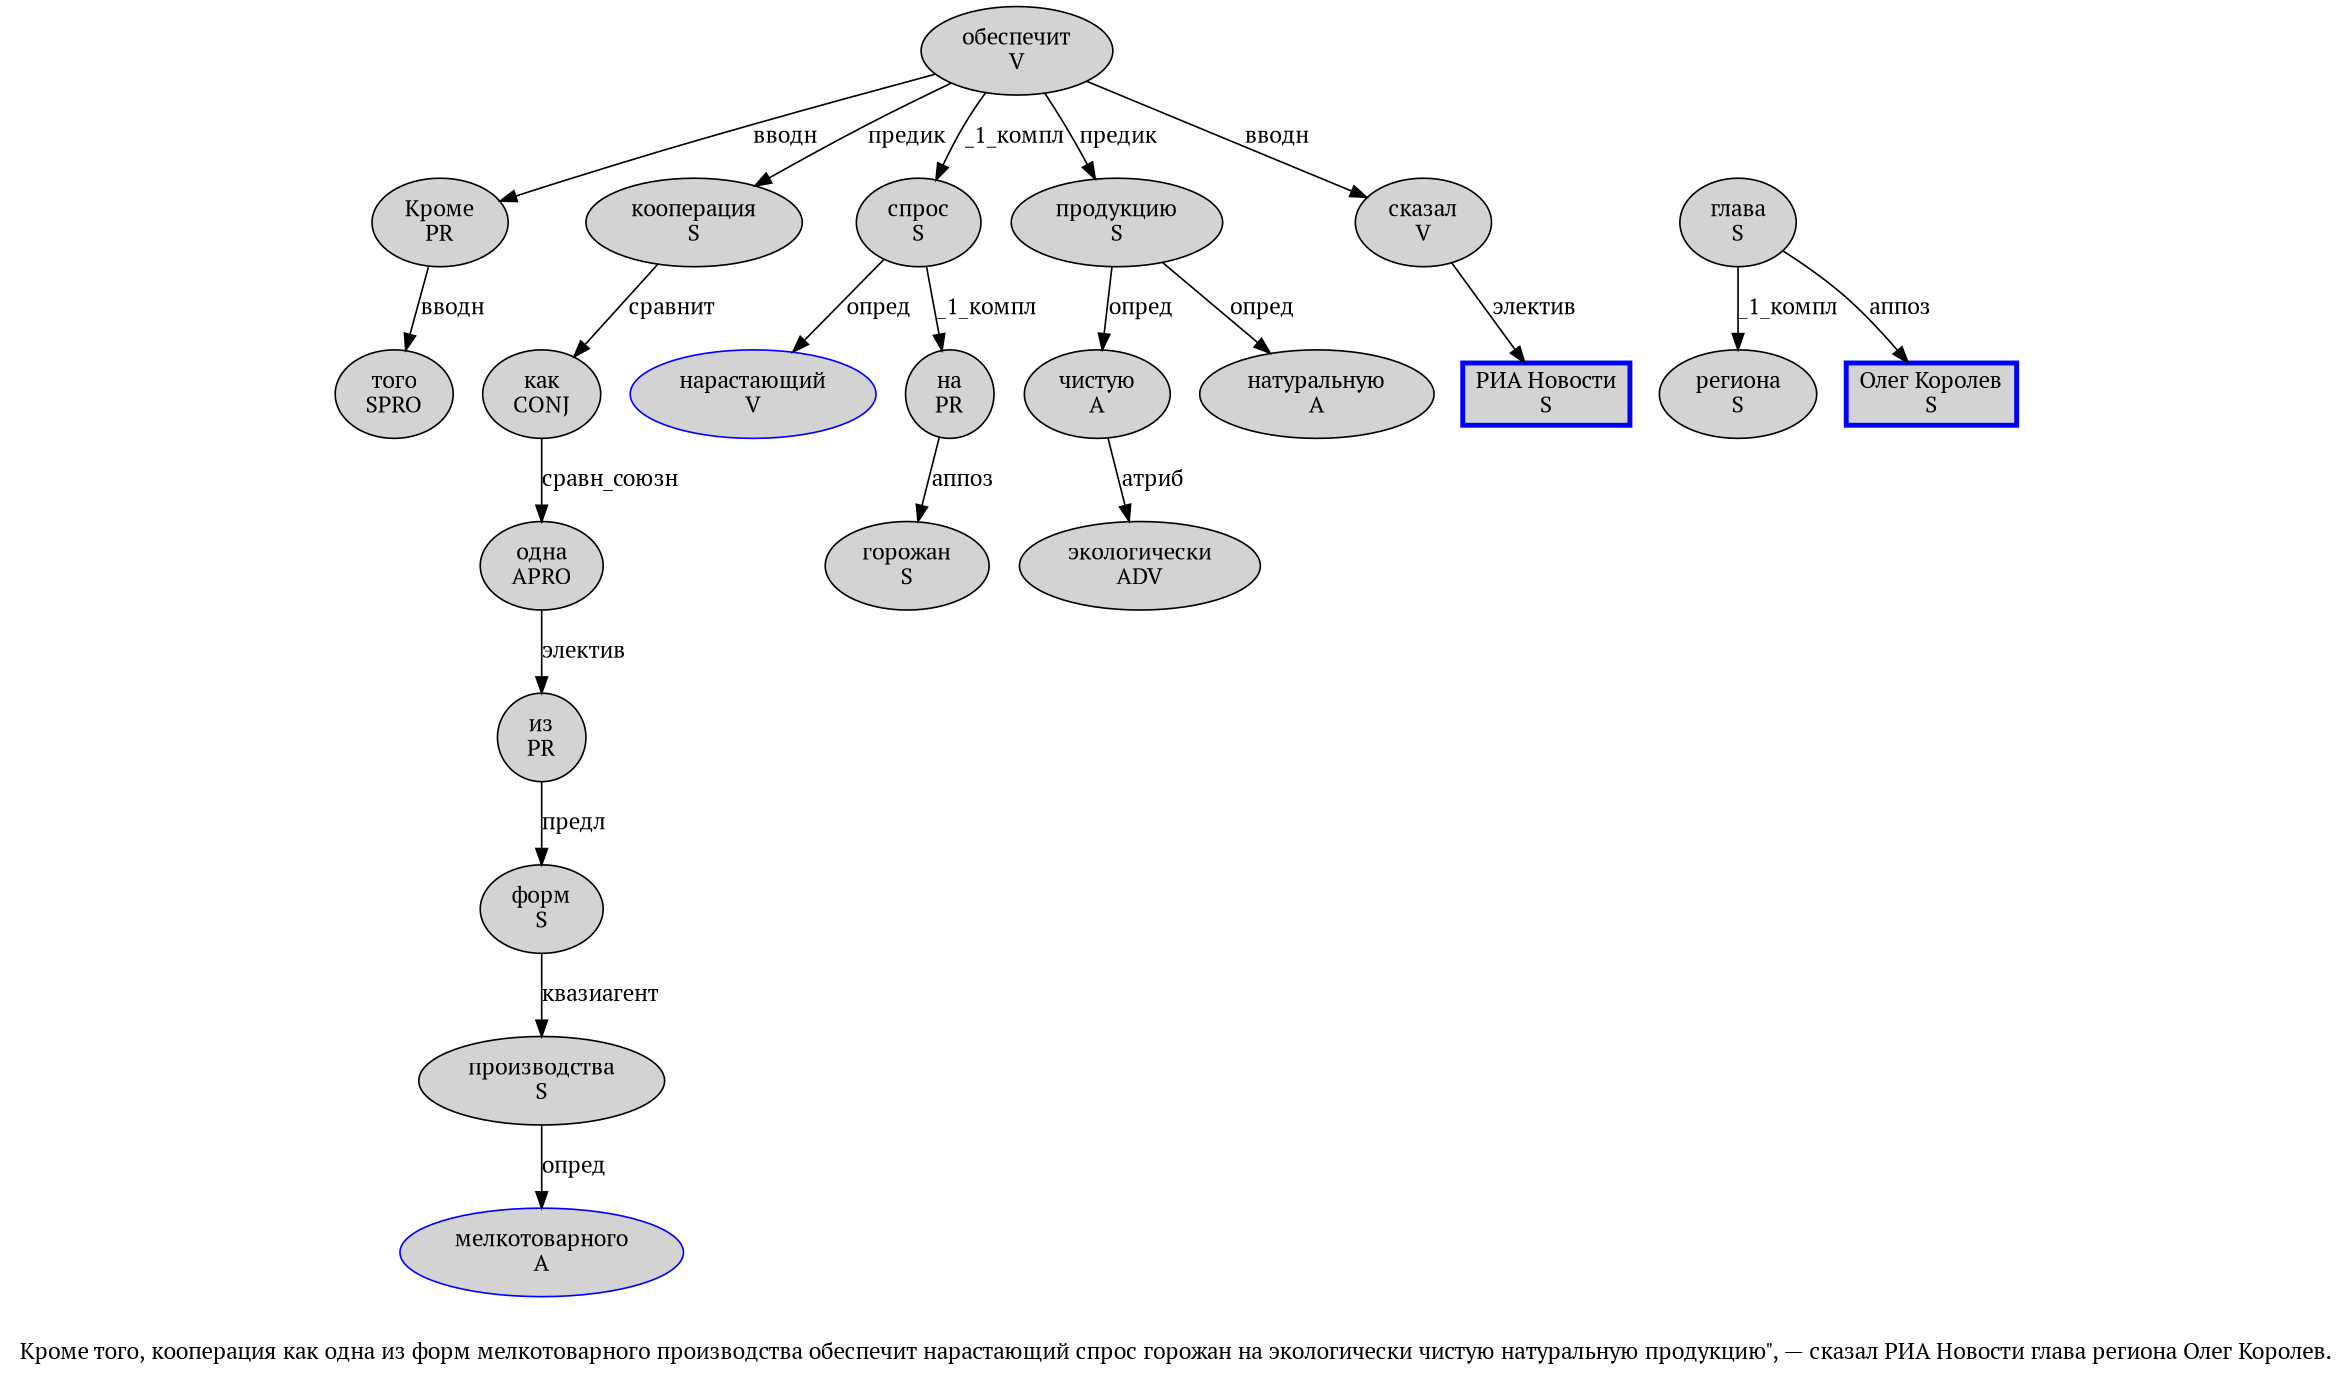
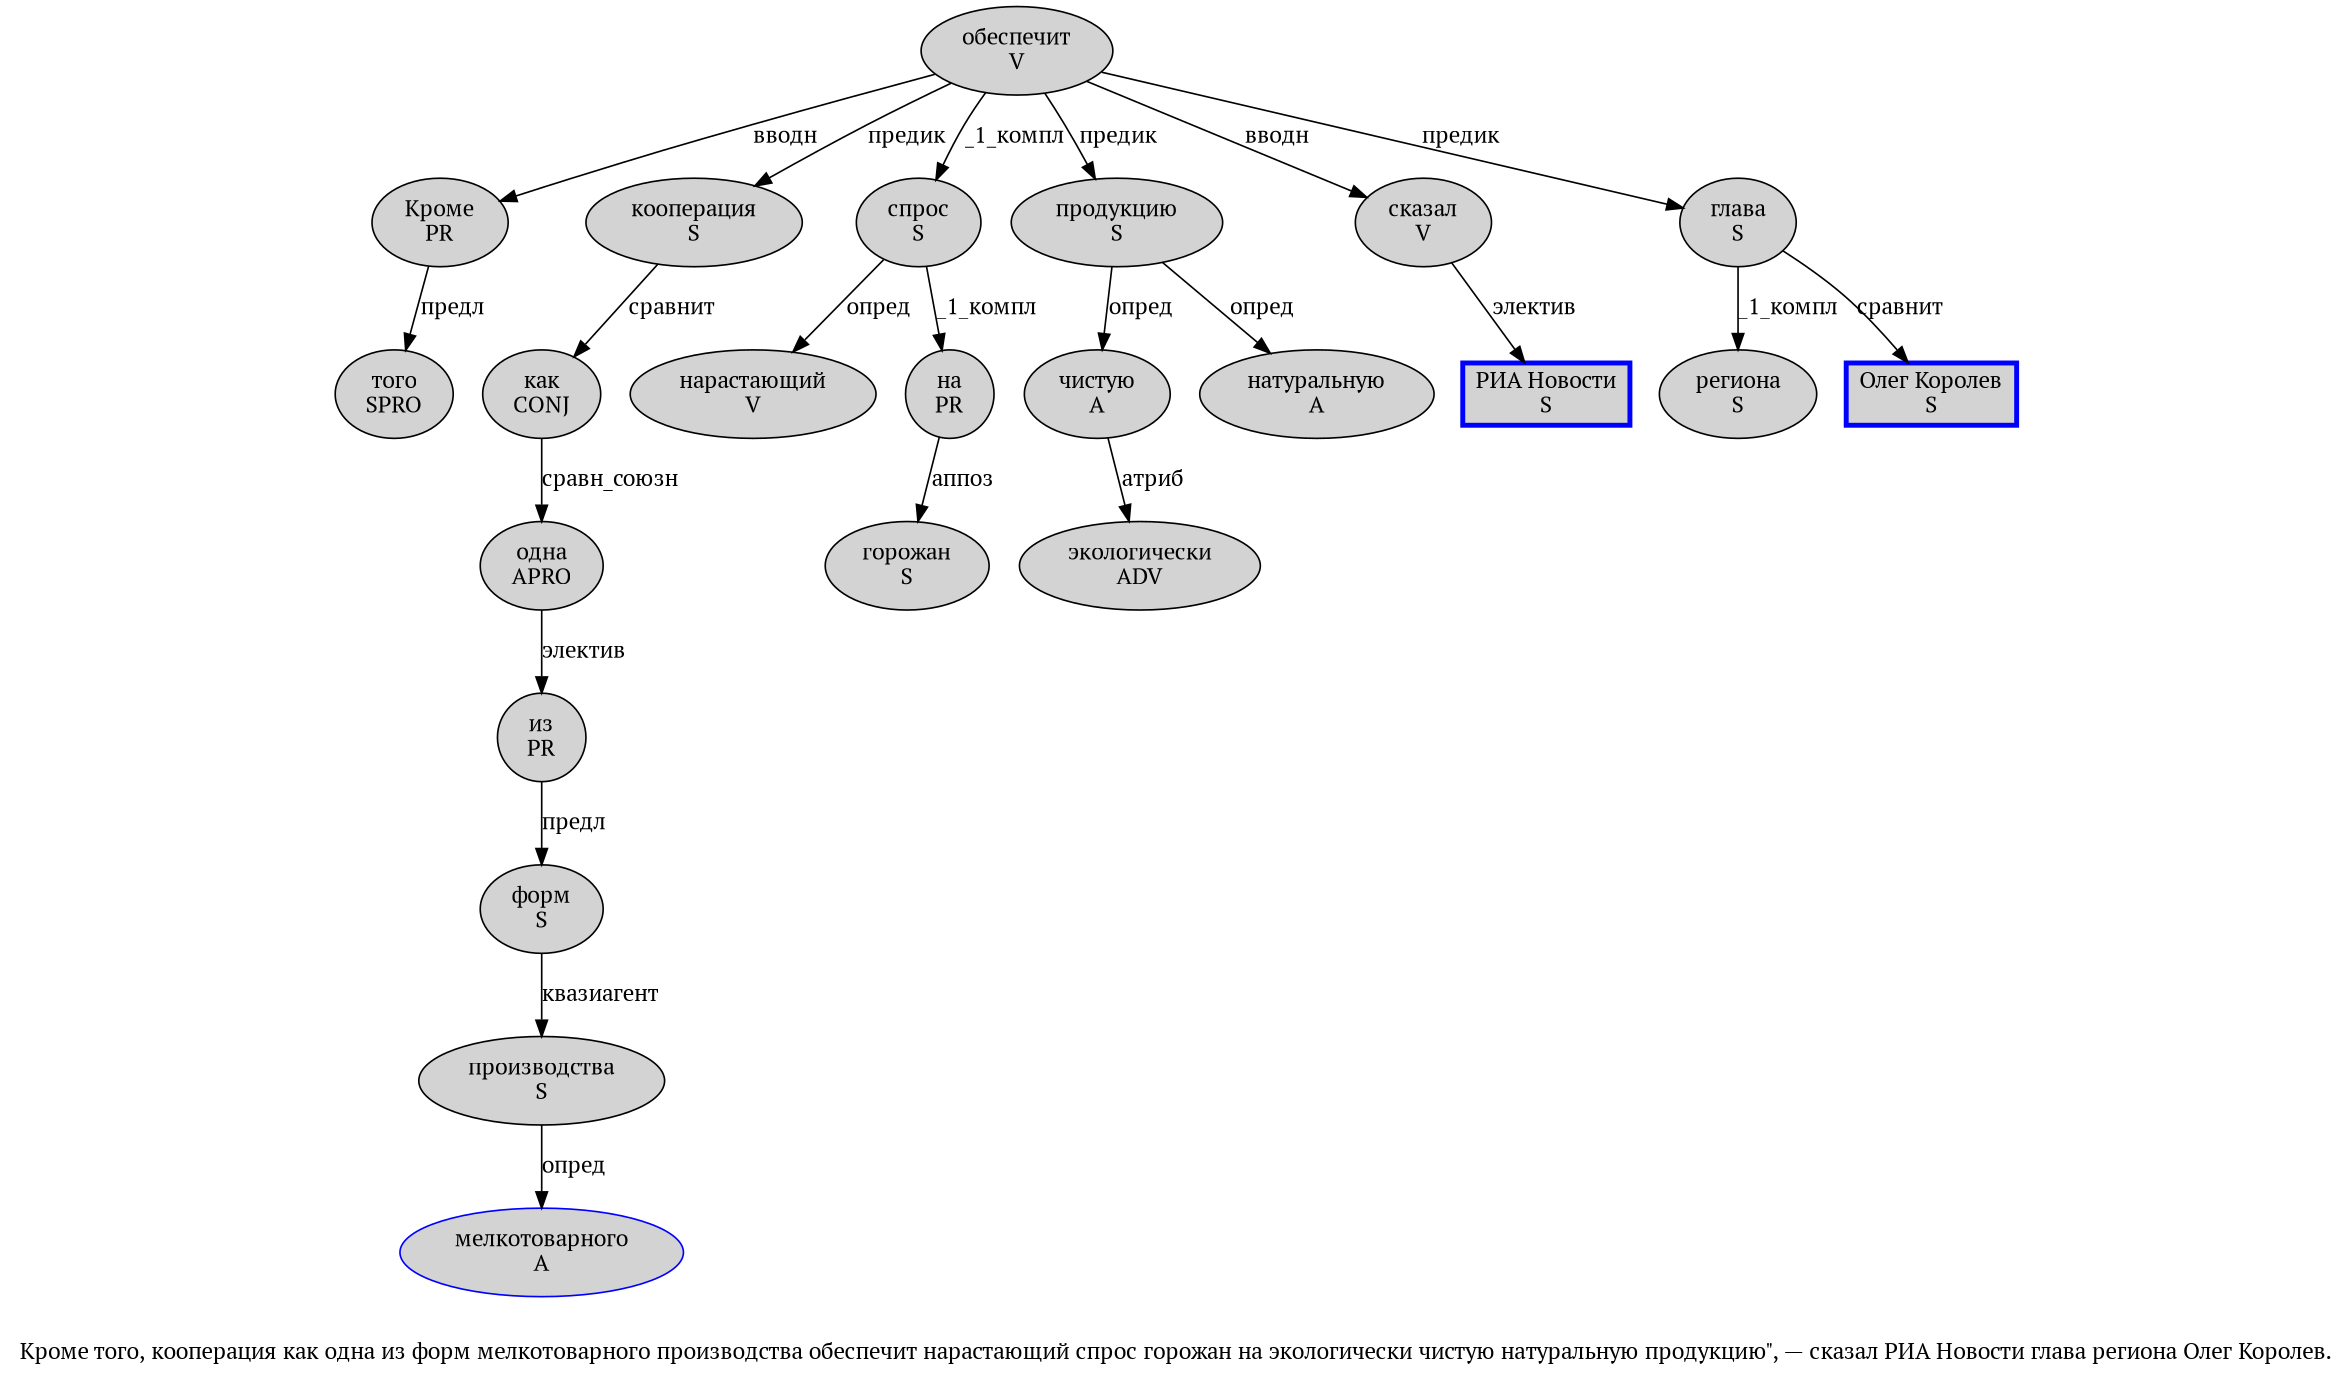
  digraph {
    fontname="PT Serif"
    label="Кроме того, кооперация как одна из форм мелкотоварного производства обеспечит нарастающий спрос горожан на экологически чистую натуральную продукцию\", — сказал РИА Новости глава региона Олег Королев."
    node [fillcolor=lightgray fontname="PT Serif" penwidth=1 shape=ellipse style=filled]
    edge [fontname="PT Serif"]
    n1 [label="Кроме\nPR"]
    n2 [label="того\nSPRO"]
    n3 [label="кооперация\nS"]
    n4 [label="как\nCONJ"]
    n5 [label="одна\nAPRO"]
    n6 [label="из\nPR"]
    n7 [label="форм\nS"]
    n8 [label="производства\nS"]
    n9 [color=blue label="мелкотоварного\nA"]
    n10 [label="обеспечит\nV"]
    n11 [label="спрос\nS"]
    n12 [label="продукцию\nS"]
    n13 [label="сказал\nV"]
    n14 [label="глава\nS"]
-   n15 [label="нарастающий\nV" color=blue]
+   n15 [label="нарастающий\nV"]
    n16 [label="на\nPR"]
    n17 [label="чистую\nA"]
    n18 [label="натуральную\nA"]
    n19 [color=blue label="РИА Новости\nS" penwidth=3 shape=box]
    n20 [label="региона\nS"]
    n21 [color=blue label="Олег Королев\nS" penwidth=3 shape=box]
    n22 [label="горожан\nS"]
    n23 [label="экологически\nADV"]
-   n1 -> n2 [label="вводн"]
+   n1 -> n2 [label="предл"]
    n3 -> n4 [label="сравнит"]
    n4 -> n5 [label="сравн_союзн"]
    n5 -> n6 [label="электив"]
    n6 -> n7 [label="предл"]
    n7 -> n8 [label="квазиагент"]
    n8 -> n9 [label="опред"]
    n10 -> n1 [label="вводн"]
    n10 -> n3 [label="предик"]
    n10 -> n11 [label="_1_компл"]
    n10 -> n12 [label="предик"]
    n10 -> n13 [label="вводн"]
+   n10 -> n14 [label="предик"]
    n11 -> n15 [label="опред"]
    n11 -> n16 [label="_1_компл"]
    n12 -> n17 [label="опред"]
    n12 -> n18 [label="опред"]
    n13 -> n19 [label="электив"]
    n14 -> n20 [label="_1_компл"]
-   n14 -> n21 [label="аппоз"]
+   n14 -> n21 [label="сравнит"]
    n16 -> n22 [label="аппоз"]
    n17 -> n23 [label="атриб"]
  }
